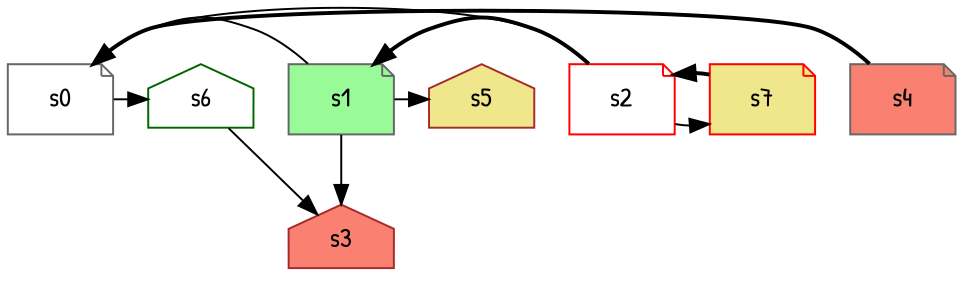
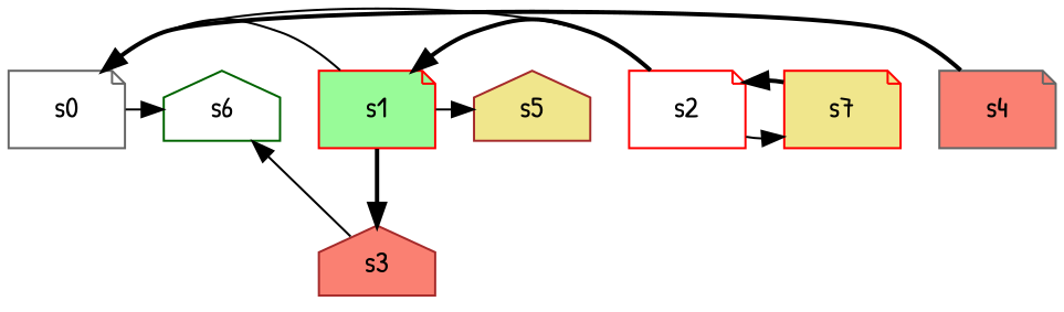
  digraph {
    fontname="Patrick Hand"
    node [color=gray40 fillcolor=white fontname="Patrick Hand" player=0 shape=note style=filled]
    edge [constraint="time % 2 == 1" fontname="Patrick Hand" style=solid]
    s0
    s6 [color=darkgreen shape=house]
    s2 [color=red]
-   s1 [fillcolor=palegreen player=1]
+   s1 [color=red fillcolor=palegreen player=1]
    s7 [color=red fillcolor=khaki]
    s3 [color=brown fillcolor=salmon shape=house]
    s5 [color=brown fillcolor=khaki shape=house]
    s4 [fillcolor=salmon player=1]
    s0 -> s6
    s2 -> s0 [constraint="time == 8 || time == 9 || time == 15 || time == 18"]
    s2 -> s1 [constraint="time % 4 == 2 || time % 2 == 0" style=bold]
    s2 -> s7 [constraint="!(time % 4 == 3)"]
    s1 -> s0
-   s1 -> s3 [constraint=""]
+   s1 -> s3 [style=bold constraint=""]
    s1 -> s5 [constraint="time % 2 == 1 || time % 4 == 0"]
    s7 -> s2 [constraint="time % 5 == 1 || time % 4 == 0" style=bold]
-   s6 -> s3 [constraint="time % 2 == 1 || time % 2 == 1"]
+   s3 -> s6 [constraint="time % 2 == 1 || time % 2 == 1"]
    s4 -> s0 [constraint="time % 3 == 1 && time % 3 == 2" style=bold]
  }
